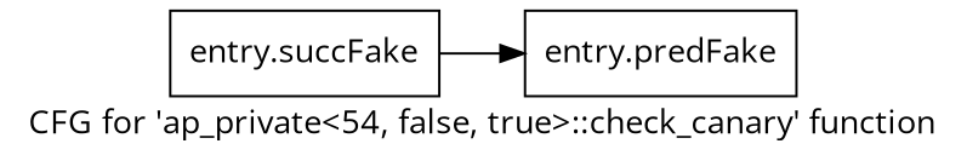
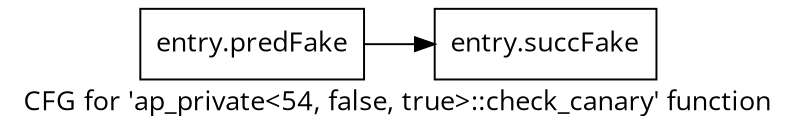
  digraph {
    label="CFG for 'ap_private\<54, false, true\>::check_canary' function"
    rankdir=LR
    fontname="Open Sans"
    node [shape=record fontname="Open Sans"]
    n1 [label="{entry.predFake}"]
    n2 [filename="/tools/Xilinx/Vitis_HLS/2022.1/include/etc/ap_private.h" label="{entry.succFake}" linenumber=1430]
-   n2 -> n1 [execusionnum=0 filename="/tools/Xilinx/Vitis_HLS/2022.1/include/etc/ap_private.h" fontname="Open Sans"]
+   n1 -> n2 [execusionnum=0 filename="/tools/Xilinx/Vitis_HLS/2022.1/include/etc/ap_private.h" fontname="Open Sans"]
  }
